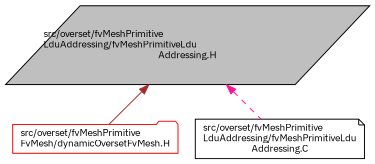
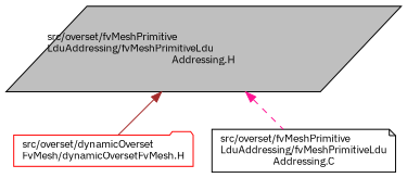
  digraph {
    fontname="IBM Plex Sans"
    node [color=black fontname="IBM Plex Sans" fontsize=10]
    edge [dir=back fontname="IBM Plex Sans" fontsize=10 labelfontname=Helvetica labelfontsize=10]
    n1 [fillcolor=grey75 fontcolor=black height=0.2 label="src/overset/fvMeshPrimitive\lLduAddressing/fvMeshPrimitiveLdu\lAddressing.H" shape=parallelogram style=filled width=0.4]
-   n2 [color=red height=0.2 label="src/overset/fvMeshPrimitive\lFvMesh/dynamicOversetFvMesh.H" shape=folder width=0.4]
+   n2 [color=red height=0.2 label="src/overset/dynamicOverset\lFvMesh/dynamicOversetFvMesh.H" shape=folder width=0.4]
    n3 [height=0.2 label="src/overset/fvMeshPrimitive\lLduAddressing/fvMeshPrimitiveLdu\lAddressing.C" shape=note width=0.4]
    n1 -> n2 [color=brown style=solid]
    n1 -> n3 [color=deeppink style=dashed]
  }
